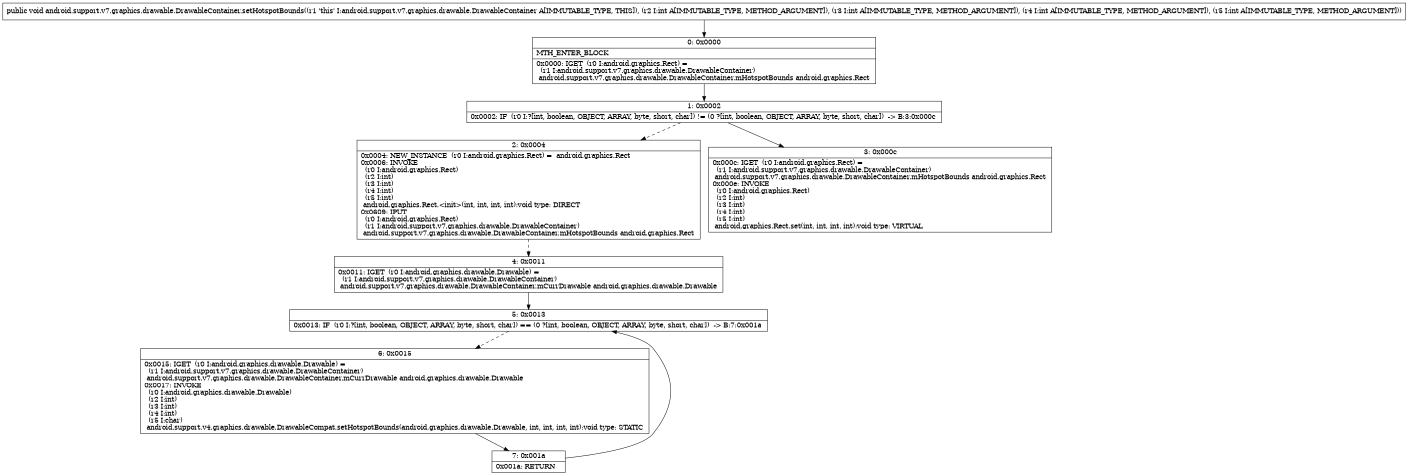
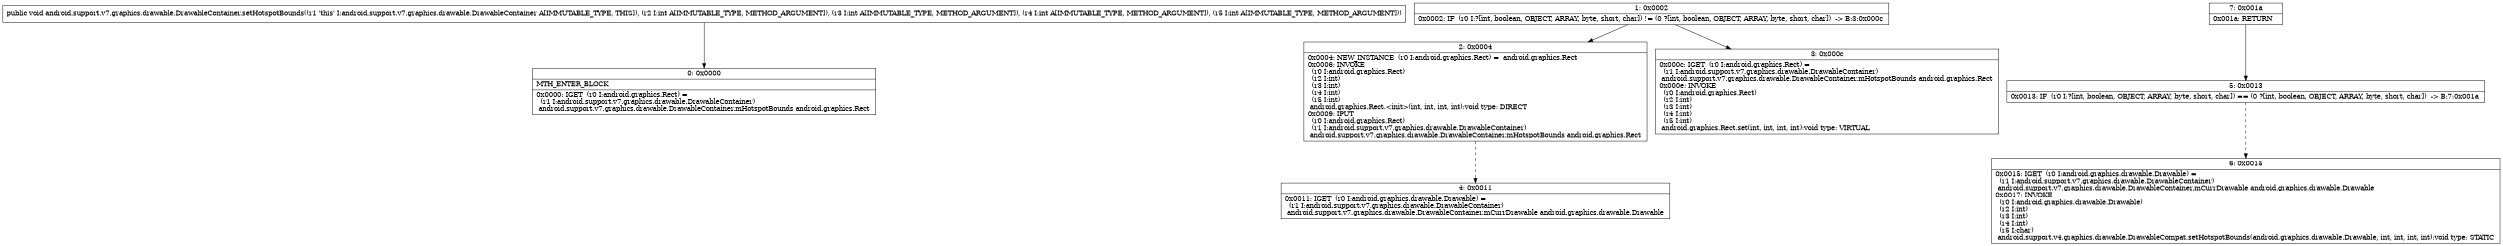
  digraph {
    node [shape=record]
    n1 [label="{0\:\ 0x0000|MTH_ENTER_BLOCK\l|0x0000: IGET  (r0 I:android.graphics.Rect) = \l  (r1 I:android.support.v7.graphics.drawable.DrawableContainer)\l android.support.v7.graphics.drawable.DrawableContainer.mHotspotBounds android.graphics.Rect \l}"]
    n2 [label="{1\:\ 0x0002|0x0002: IF  (r0 I:?[int, boolean, OBJECT, ARRAY, byte, short, char]) != (0 ?[int, boolean, OBJECT, ARRAY, byte, short, char])  \-\> B:3:0x000c \l}"]
-   n3 [label="{2\:\ 0x0004|0x0004: NEW_INSTANCE  (r0 I:android.graphics.Rect) =  android.graphics.Rect \l0x0006: INVOKE  \l  (r0 I:android.graphics.Rect)\l  (r2 I:int)\l  (r3 I:int)\l  (r4 I:int)\l  (r5 I:int)\l android.graphics.Rect.\<init\>(int, int, int, int):void type: DIRECT \l0x0609: IPUT  \l  (r0 I:android.graphics.Rect)\l  (r1 I:android.support.v7.graphics.drawable.DrawableContainer)\l android.support.v7.graphics.drawable.DrawableContainer.mHotspotBounds android.graphics.Rect \l}"]
+   n3 [label="{2\:\ 0x0004|0x0004: NEW_INSTANCE  (r0 I:android.graphics.Rect) =  android.graphics.Rect \l0x0006: INVOKE  \l  (r0 I:android.graphics.Rect)\l  (r2 I:int)\l  (r3 I:int)\l  (r4 I:int)\l  (r5 I:int)\l android.graphics.Rect.\<init\>(int, int, int, int):void type: DIRECT \l0x0009: IPUT  \l  (r0 I:android.graphics.Rect)\l  (r1 I:android.support.v7.graphics.drawable.DrawableContainer)\l android.support.v7.graphics.drawable.DrawableContainer.mHotspotBounds android.graphics.Rect \l}"]
    n4 [label="{3\:\ 0x000c|0x000c: IGET  (r0 I:android.graphics.Rect) = \l  (r1 I:android.support.v7.graphics.drawable.DrawableContainer)\l android.support.v7.graphics.drawable.DrawableContainer.mHotspotBounds android.graphics.Rect \l0x000e: INVOKE  \l  (r0 I:android.graphics.Rect)\l  (r2 I:int)\l  (r3 I:int)\l  (r4 I:int)\l  (r5 I:int)\l android.graphics.Rect.set(int, int, int, int):void type: VIRTUAL \l}"]
    n5 [label="{4\:\ 0x0011|0x0011: IGET  (r0 I:android.graphics.drawable.Drawable) = \l  (r1 I:android.support.v7.graphics.drawable.DrawableContainer)\l android.support.v7.graphics.drawable.DrawableContainer.mCurrDrawable android.graphics.drawable.Drawable \l}"]
    n6 [label="{5\:\ 0x0013|0x0013: IF  (r0 I:?[int, boolean, OBJECT, ARRAY, byte, short, char]) == (0 ?[int, boolean, OBJECT, ARRAY, byte, short, char])  \-\> B:7:0x001a \l}"]
    n7 [label="{6\:\ 0x0015|0x0015: IGET  (r0 I:android.graphics.drawable.Drawable) = \l  (r1 I:android.support.v7.graphics.drawable.DrawableContainer)\l android.support.v7.graphics.drawable.DrawableContainer.mCurrDrawable android.graphics.drawable.Drawable \l0x0017: INVOKE  \l  (r0 I:android.graphics.drawable.Drawable)\l  (r2 I:int)\l  (r3 I:int)\l  (r4 I:int)\l  (r5 I:char)\l android.support.v4.graphics.drawable.DrawableCompat.setHotspotBounds(android.graphics.drawable.Drawable, int, int, int, int):void type: STATIC \l}"]
    n8 [label="{7\:\ 0x001a|0x001a: RETURN   \l}"]
    n9 [label="{public void android.support.v7.graphics.drawable.DrawableContainer.setHotspotBounds((r1 'this' I:android.support.v7.graphics.drawable.DrawableContainer A[IMMUTABLE_TYPE, THIS]), (r2 I:int A[IMMUTABLE_TYPE, METHOD_ARGUMENT]), (r3 I:int A[IMMUTABLE_TYPE, METHOD_ARGUMENT]), (r4 I:int A[IMMUTABLE_TYPE, METHOD_ARGUMENT]), (r5 I:int A[IMMUTABLE_TYPE, METHOD_ARGUMENT])) }"]
-   n1 -> n2
-   n2 -> n3 [style=dashed]
+   n2 -> n3 [style=solid]
    n2 -> n4
    n3 -> n5 [style=dashed]
-   n5 -> n6
    n6 -> n7 [style=dashed]
-   n7 -> n8
    n8 -> n6
    n9 -> n1
  }
